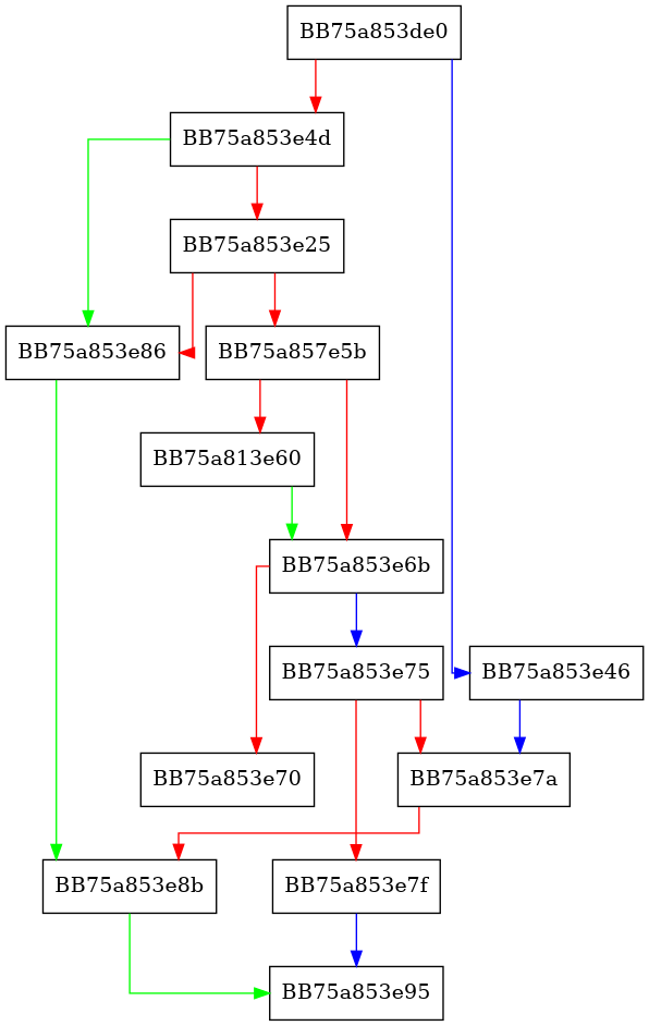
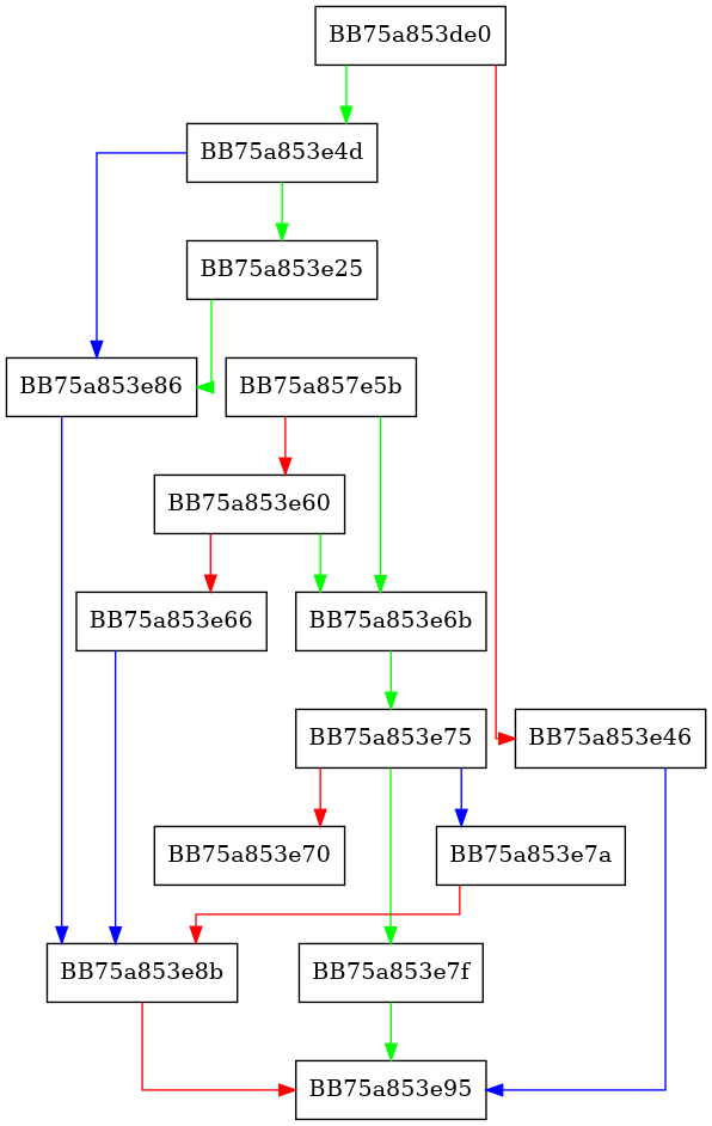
  digraph {
    splines=ortho
    node [shape=box]
    edge [color=red]
    BB75a853de0
    BB75a853e4d
    BB75a853e46
    BB75a853e86
    n5 [label=BB75a853e25]
    BB75a853e95
    BB75a853e8b
    n8 [label=BB75a857e5b]
    BB75a853e6b
-   BB75a853e60 [label=BB75a813e60]
+   BB75a853e60
    BB75a853e75
    BB75a853e70
+   BB75a853e66
    BB75a853e7f
    BB75a853e7a
-   BB75a853de0 -> BB75a853e4d
-   BB75a853de0 -> BB75a853e46 [color=blue]
-   BB75a853e4d -> BB75a853e86 [color=green]
-   BB75a853e4d -> n5
-   BB75a853e46 -> BB75a853e7a [color=blue]
-   BB75a853e86 -> BB75a853e8b [color=green]
-   n5 -> BB75a853e86
-   n5 -> n8
-   BB75a853e8b -> BB75a853e95 [color=green]
-   n8 -> BB75a853e6b
+   BB75a853de0 -> BB75a853e4d [color=green]
+   BB75a853de0 -> BB75a853e46
+   BB75a853e4d -> BB75a853e86 [color=blue]
+   BB75a853e4d -> n5 [color=green]
+   BB75a853e46 -> BB75a853e95 [color=blue]
+   BB75a853e86 -> BB75a853e8b [color=blue]
+   n5 -> BB75a853e86 [color=green]
+   BB75a853e8b -> BB75a853e95
+   n8 -> BB75a853e6b [color=green]
    n8 -> BB75a853e60
-   BB75a853e6b -> BB75a853e75 [color=blue]
-   BB75a853e6b -> BB75a853e70
+   BB75a853e6b -> BB75a853e75 [color=green]
+   BB75a853e75 -> BB75a853e70
    BB75a853e60 -> BB75a853e6b [color=green]
-   BB75a853e75 -> BB75a853e7f
-   BB75a853e75 -> BB75a853e7a
-   BB75a853e7f -> BB75a853e95 [color=blue]
+   BB75a853e60 -> BB75a853e66
+   BB75a853e75 -> BB75a853e7f [color=green]
+   BB75a853e75 -> BB75a853e7a [color=blue]
+   BB75a853e66 -> BB75a853e8b [color=blue]
+   BB75a853e7f -> BB75a853e95 [color=green]
    BB75a853e7a -> BB75a853e8b
  }
